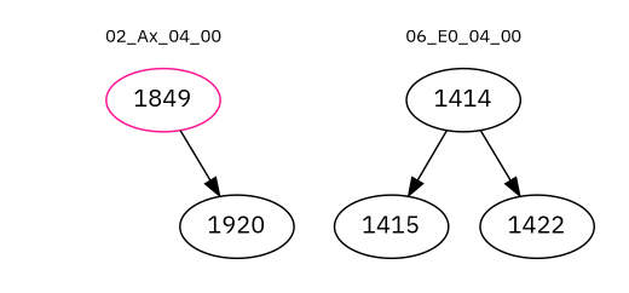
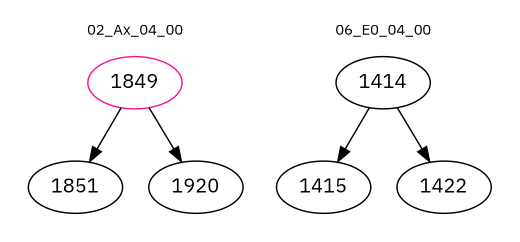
  digraph {
    fontname="IBM Plex Sans"
    node [color=black fontname="IBM Plex Sans"]
    edge [color=black fontname="IBM Plex Sans"]
    n1 [color=deeppink label=1849]
+   n2 [label=1851]
    n3 [label=1920]
    n4 [label=1414]
    n5 [label=1415]
    n6 [label=1422]
    subgraph cluster_1 {
      color=white
      fontsize=10
      label="02_Ax_04_00"
      n1
+     n2
      n3
    }
    subgraph cluster_2 {
      color=white
      fontsize=10
      label="06_E0_04_00"
      n4
      n5
      n6
    }
+   n1 -> n2
    n1 -> n3
    n4 -> n5
    n4 -> n6
  }
